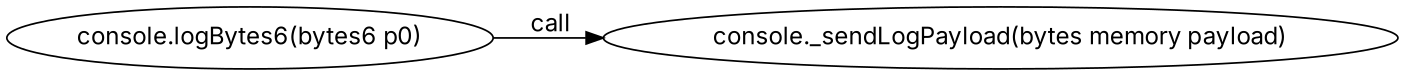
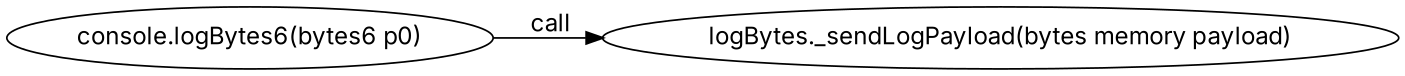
  digraph {
    rankdir=LR
    fontname=Inter
    node [fontname=Inter]
    "console.logBytes6(bytes6 p0)" [height=0.5 width=3.4951]
-   "console._sendLogPayload(bytes memory payload)" [height=0.5 width=5.7372]
+   "console._sendLogPayload(bytes memory payload)" [height=0.5 width=5.7372 label="logBytes._sendLogPayload(bytes memory payload)"]
    "console.logBytes6(bytes6 p0)" -> "console._sendLogPayload(bytes memory payload)" [label=" call" fontname=Inter]
  }
